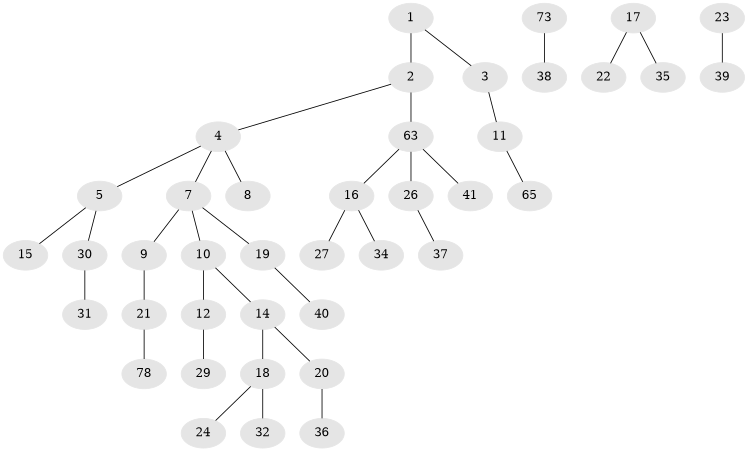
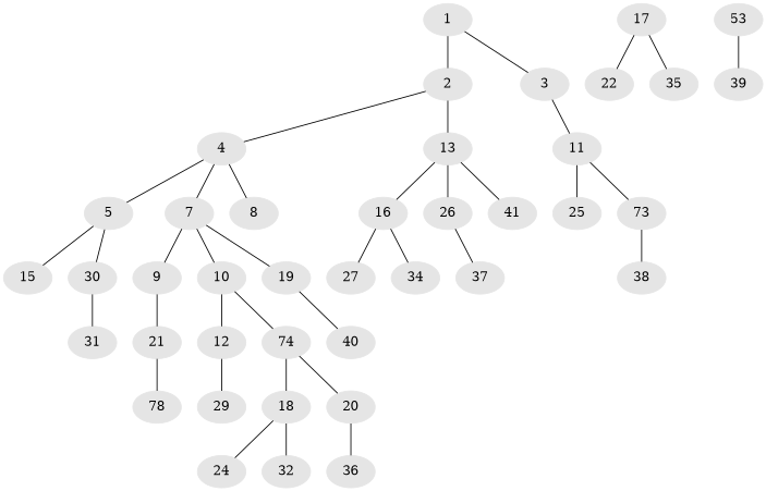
  graph {
    node [color=gray90 style=filled]
    edge [weight=1.0]
    1
    2
    3
    4
-   13 [label=63]
+   13
    11
    5
    7
    8
    16
    26
    41
-   25 [label=65]
+   25
    n14 [label=73]
    15
    30
    9
    10
    19
    31
    17
    22
    35
    21
    12
-   14
+   14 [label=74]
    40
    29
    18
    20
    38
    n32 [label=78]
    27
    34
    37
    24
    32
    36
-   23
+   23 [label=53]
    39
    1 -- 2 [weight=2.0]
    1 -- 3
    2 -- 4
    2 -- 13
    3 -- 11
    4 -- 5 [weight=2.0]
    4 -- 7
    4 -- 8 [weight=2.0]
    13 -- 16
    13 -- 26
    13 -- 41
    11 -- 25
+   11 -- n14
    5 -- 15
    5 -- 30
    7 -- 9
    7 -- 10
    7 -- 19
    16 -- 27
    16 -- 34
    26 -- 37
    n14 -- 38
    30 -- 31 [weight=2.0]
    9 -- 21
    10 -- 12
    10 -- 14
    19 -- 40
    17 -- 22
    17 -- 35
    21 -- n32
    12 -- 29
    14 -- 18 [weight=3.0]
    14 -- 20
    18 -- 24
    18 -- 32
    20 -- 36 [weight=2.0]
    23 -- 39
  }
